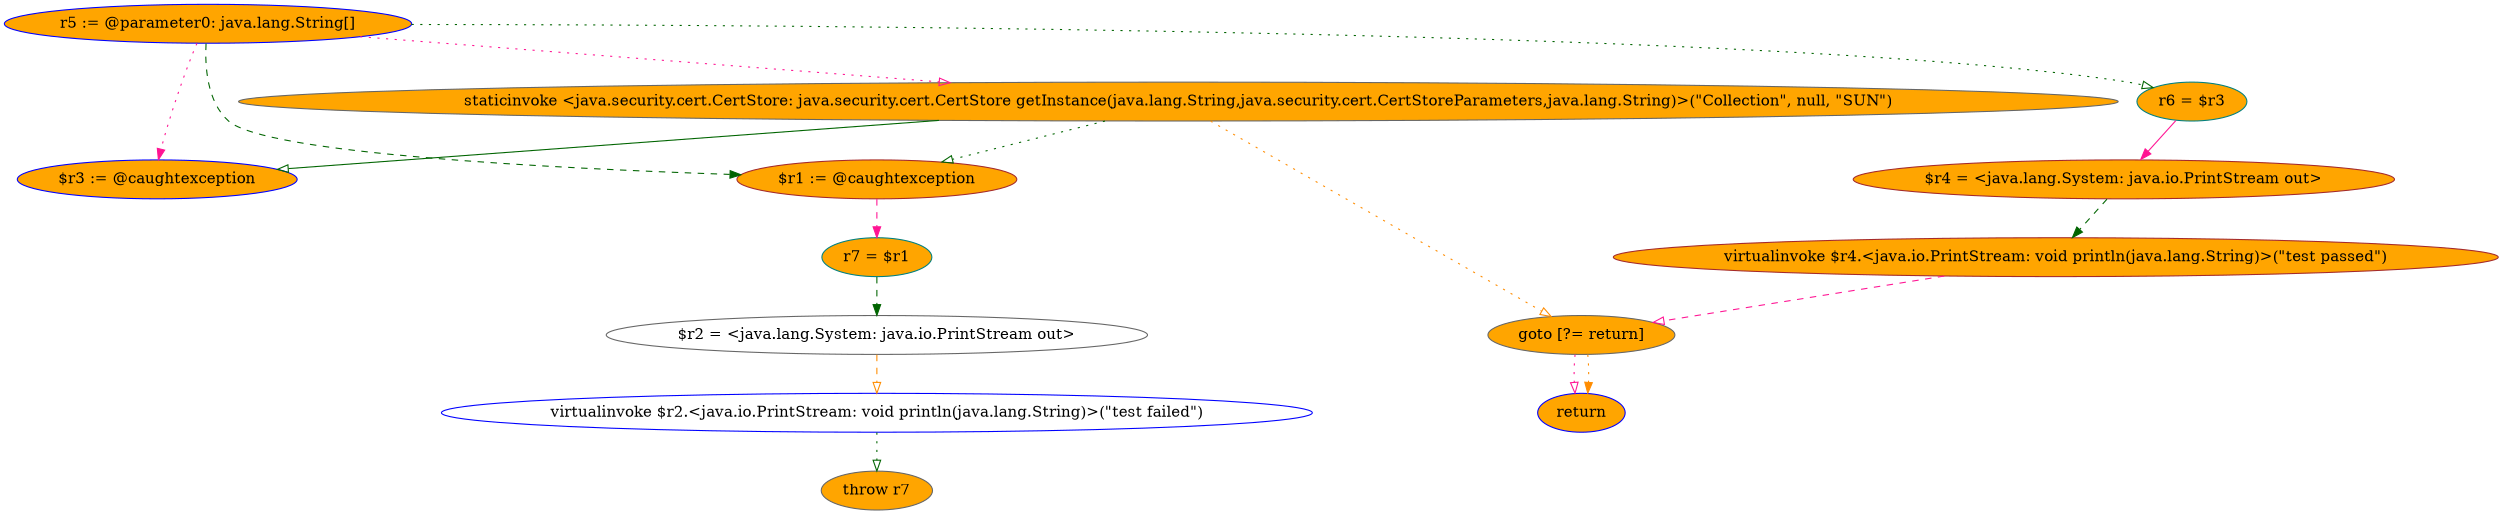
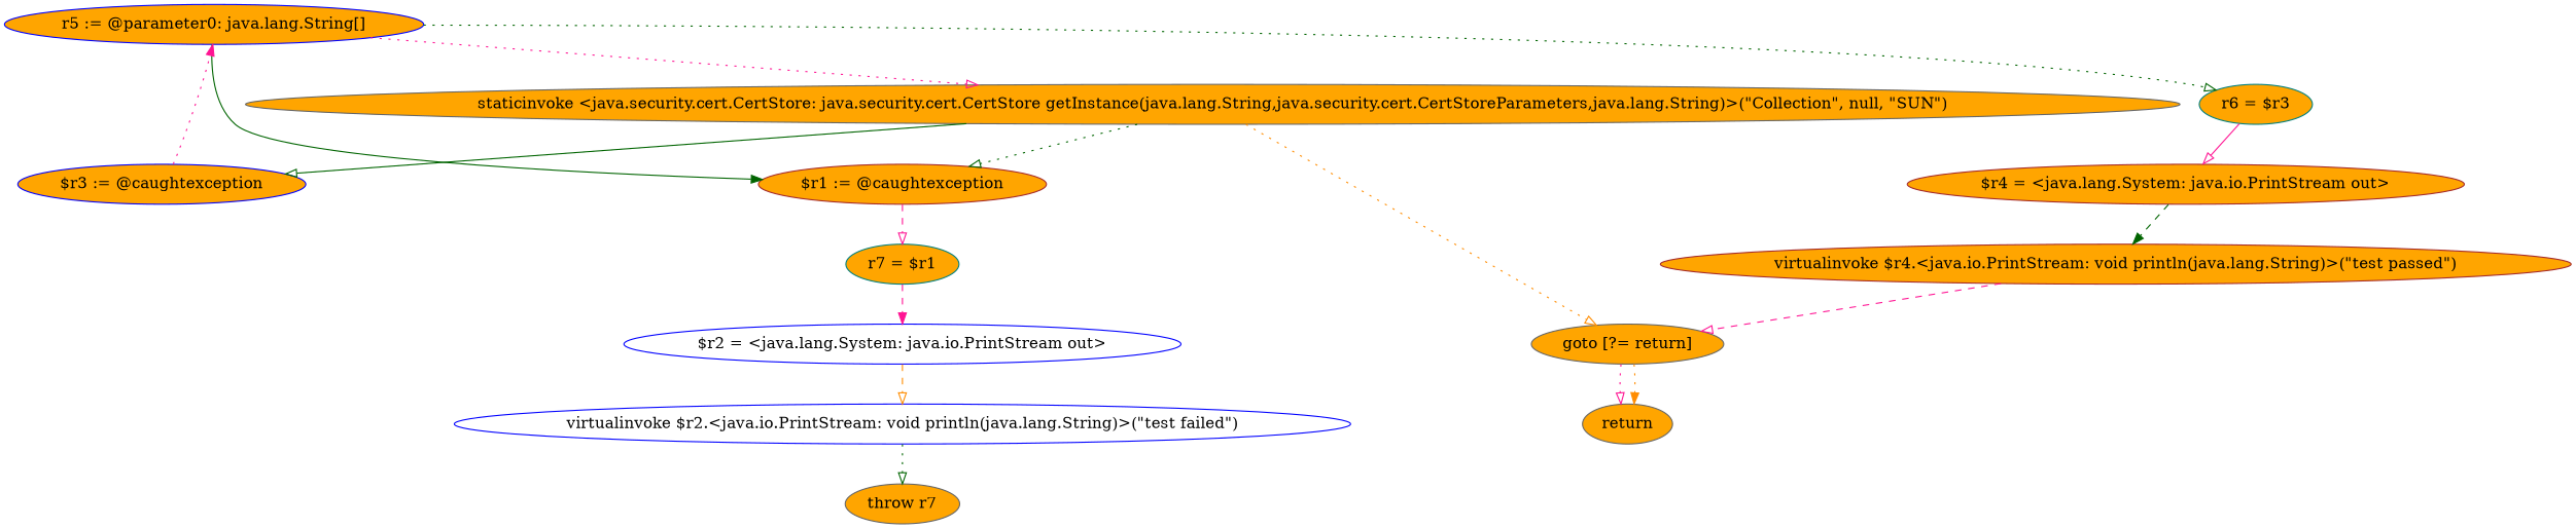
  digraph {
    node [color=blue fillcolor=orange style=filled]
    edge [arrowhead=onormal color=darkgreen style=dotted]
    "r5 := @parameter0: java.lang.String[]"
    "staticinvoke <java.security.cert.CertStore: java.security.cert.CertStore getInstance(java.lang.String,java.security.cert.CertStoreParameters,java.lang.String)>(\"Collection\", null, \"SUN\")" [color=gray40]
    "$r3 := @caughtexception"
    "$r1 := @caughtexception" [color=brown]
    "r6 = $r3" [color=teal]
    "goto [?= return]" [color=gray40]
    "r7 = $r1" [color=teal]
-   return
+   return [color=gray40]
    "$r4 = <java.lang.System: java.io.PrintStream out>" [color=brown]
    "virtualinvoke $r4.<java.io.PrintStream: void println(java.lang.String)>(\"test passed\")" [color=brown]
-   "$r2 = <java.lang.System: java.io.PrintStream out>" [color=gray40 fillcolor=white]
+   "$r2 = <java.lang.System: java.io.PrintStream out>" [fillcolor=white]
    "virtualinvoke $r2.<java.io.PrintStream: void println(java.lang.String)>(\"test failed\")" [fillcolor=white]
    "throw r7" [color=gray40]
    "r5 := @parameter0: java.lang.String[]" -> "staticinvoke <java.security.cert.CertStore: java.security.cert.CertStore getInstance(java.lang.String,java.security.cert.CertStoreParameters,java.lang.String)>(\"Collection\", null, \"SUN\")" [color=deeppink]
-   "r5 := @parameter0: java.lang.String[]" -> "$r3 := @caughtexception" [arrowhead=normal color=deeppink]
-   "r5 := @parameter0: java.lang.String[]" -> "$r1 := @caughtexception" [arrowhead=normal style=dashed]
+   "$r3 := @caughtexception" -> "r5 := @parameter0: java.lang.String[]" [arrowhead=normal color=deeppink]
+   "r5 := @parameter0: java.lang.String[]" -> "$r1 := @caughtexception" [arrowhead=normal style=solid]
    "r5 := @parameter0: java.lang.String[]" -> "r6 = $r3"
    "staticinvoke <java.security.cert.CertStore: java.security.cert.CertStore getInstance(java.lang.String,java.security.cert.CertStoreParameters,java.lang.String)>(\"Collection\", null, \"SUN\")" -> "$r3 := @caughtexception" [style=solid]
    "staticinvoke <java.security.cert.CertStore: java.security.cert.CertStore getInstance(java.lang.String,java.security.cert.CertStoreParameters,java.lang.String)>(\"Collection\", null, \"SUN\")" -> "$r1 := @caughtexception"
    "staticinvoke <java.security.cert.CertStore: java.security.cert.CertStore getInstance(java.lang.String,java.security.cert.CertStoreParameters,java.lang.String)>(\"Collection\", null, \"SUN\")" -> "goto [?= return]" [color=darkorange]
-   "$r1 := @caughtexception" -> "r7 = $r1" [arrowhead=normal color=deeppink style=dashed]
-   "r6 = $r3" -> "$r4 = <java.lang.System: java.io.PrintStream out>" [arrowhead=normal color=deeppink style=solid]
+   "$r1 := @caughtexception" -> "r7 = $r1" [color=deeppink style=dashed]
+   "r6 = $r3" -> "$r4 = <java.lang.System: java.io.PrintStream out>" [color=deeppink style=solid]
    "goto [?= return]" -> return [color=deeppink]
    "goto [?= return]" -> return [arrowhead=normal color=darkorange]
-   "r7 = $r1" -> "$r2 = <java.lang.System: java.io.PrintStream out>" [arrowhead=normal style=dashed]
+   "r7 = $r1" -> "$r2 = <java.lang.System: java.io.PrintStream out>" [arrowhead=normal color=deeppink style=dashed]
    "$r4 = <java.lang.System: java.io.PrintStream out>" -> "virtualinvoke $r4.<java.io.PrintStream: void println(java.lang.String)>(\"test passed\")" [arrowhead=normal style=dashed]
    "virtualinvoke $r4.<java.io.PrintStream: void println(java.lang.String)>(\"test passed\")" -> "goto [?= return]" [color=deeppink style=dashed]
    "$r2 = <java.lang.System: java.io.PrintStream out>" -> "virtualinvoke $r2.<java.io.PrintStream: void println(java.lang.String)>(\"test failed\")" [color=darkorange style=dashed]
    "virtualinvoke $r2.<java.io.PrintStream: void println(java.lang.String)>(\"test failed\")" -> "throw r7"
  }
